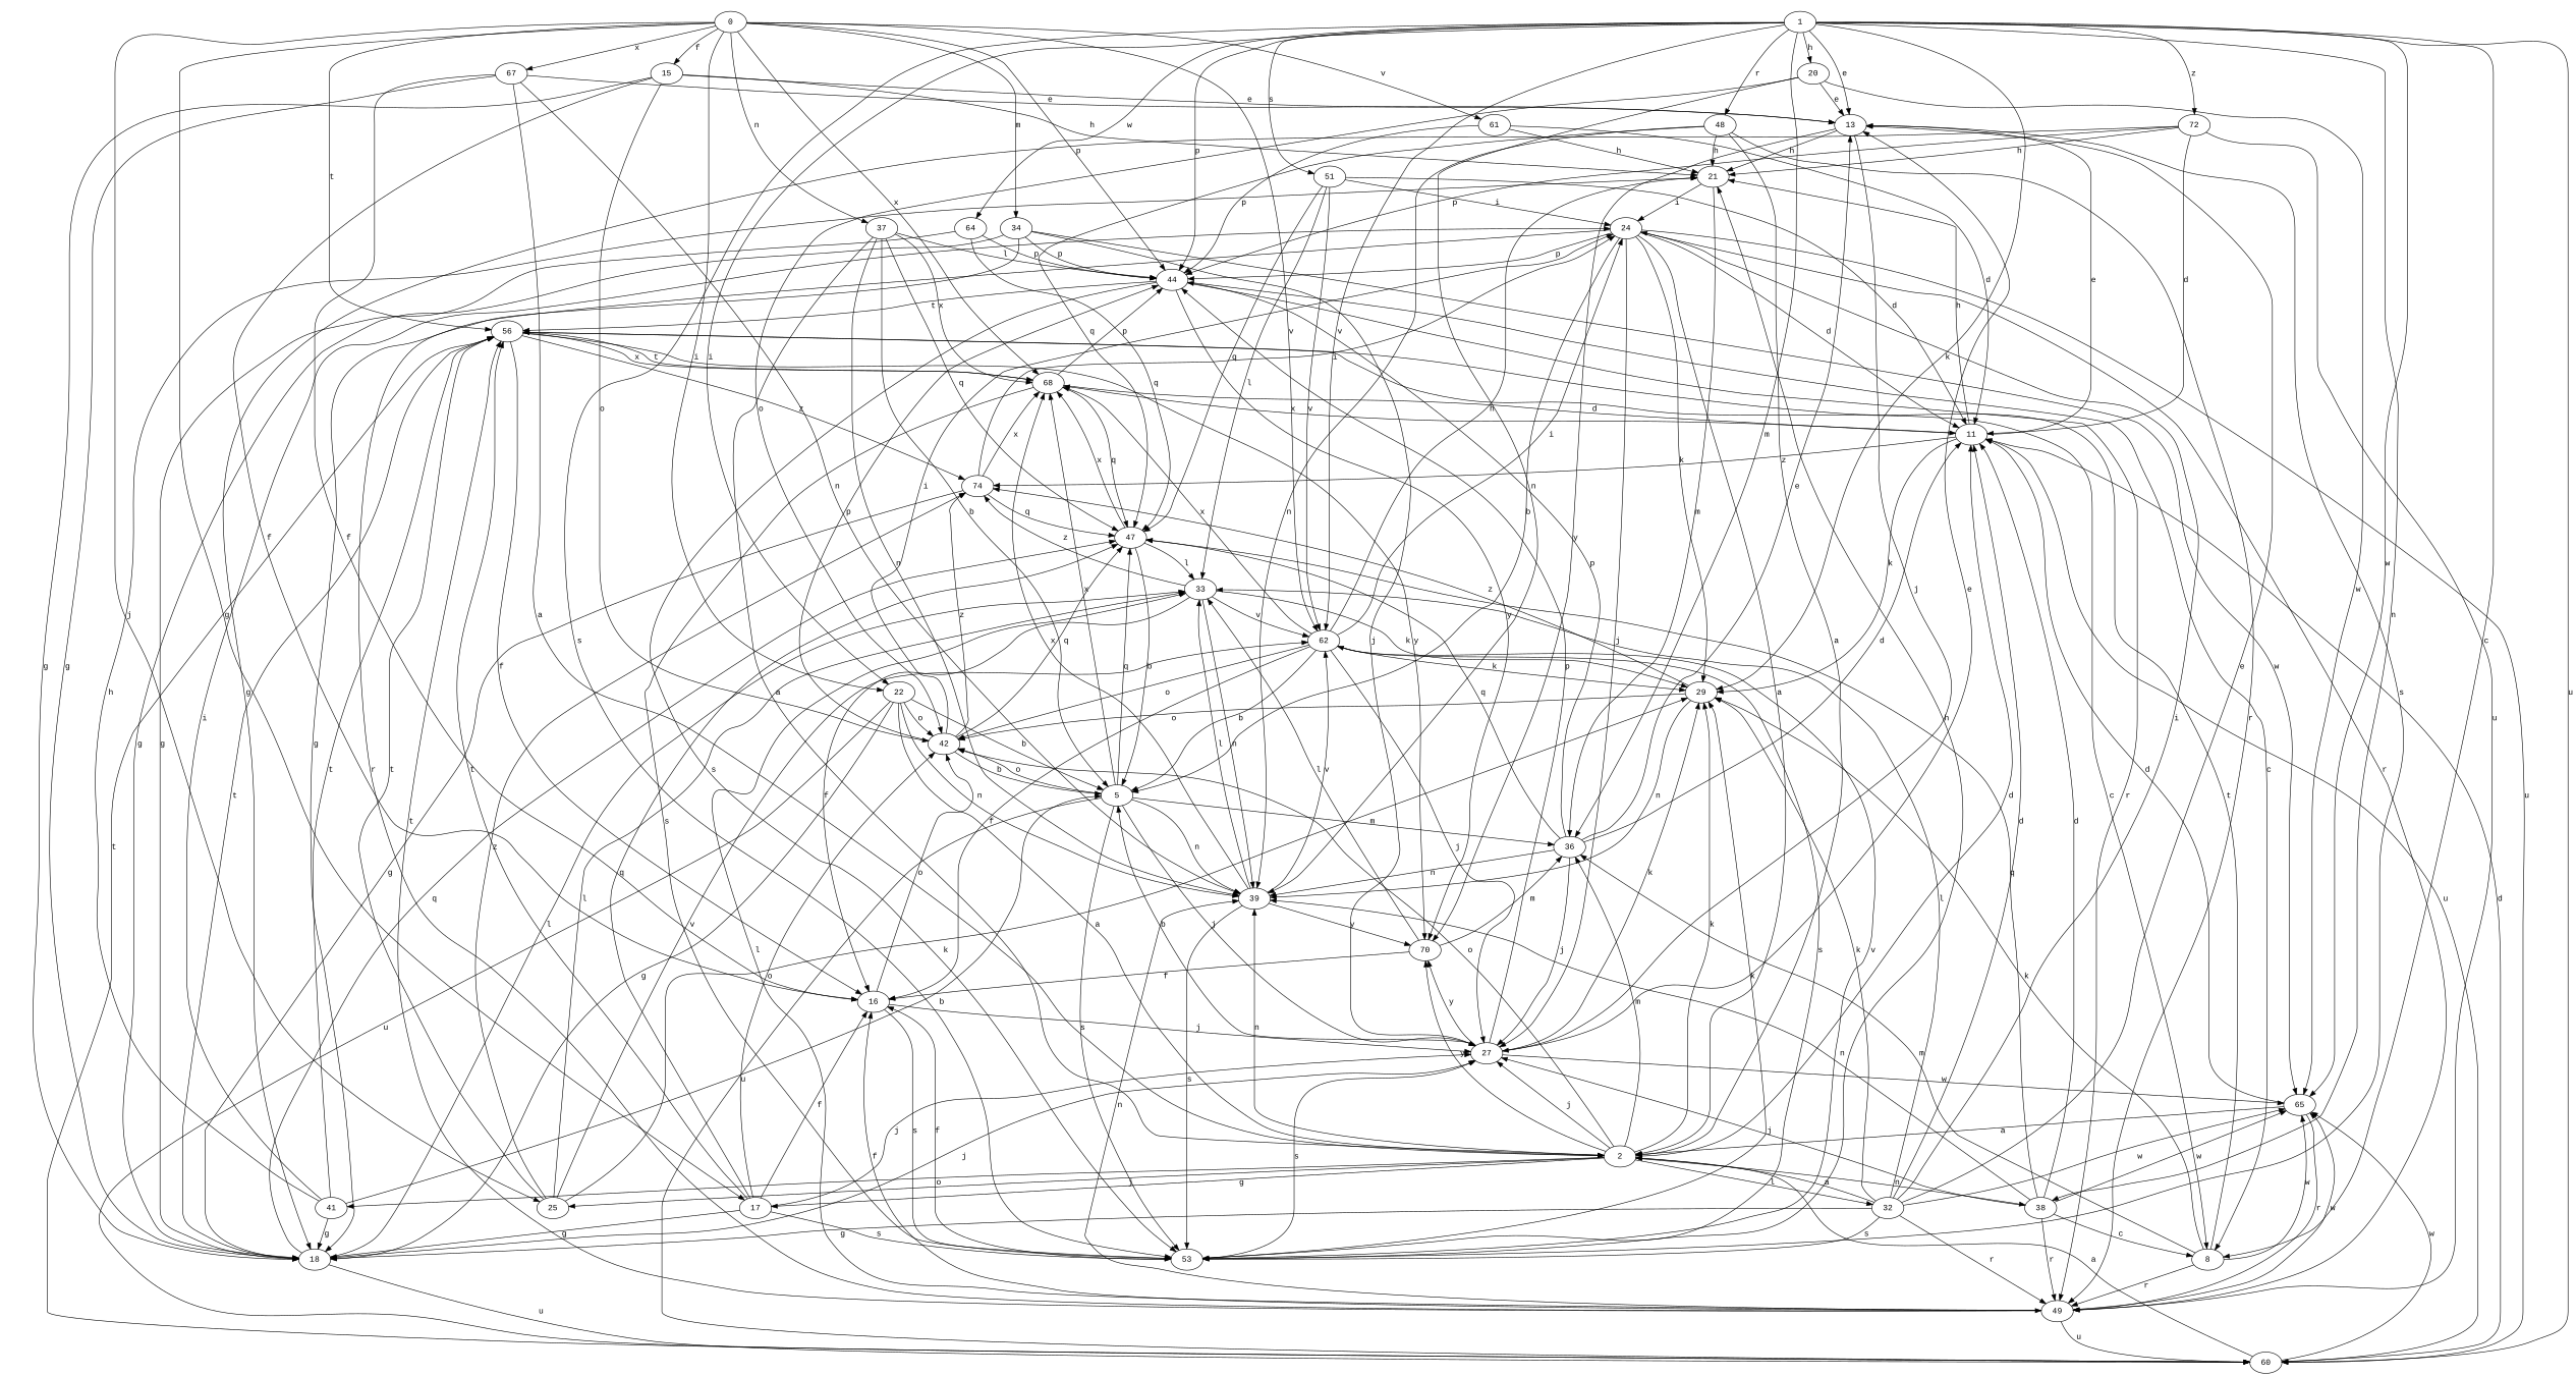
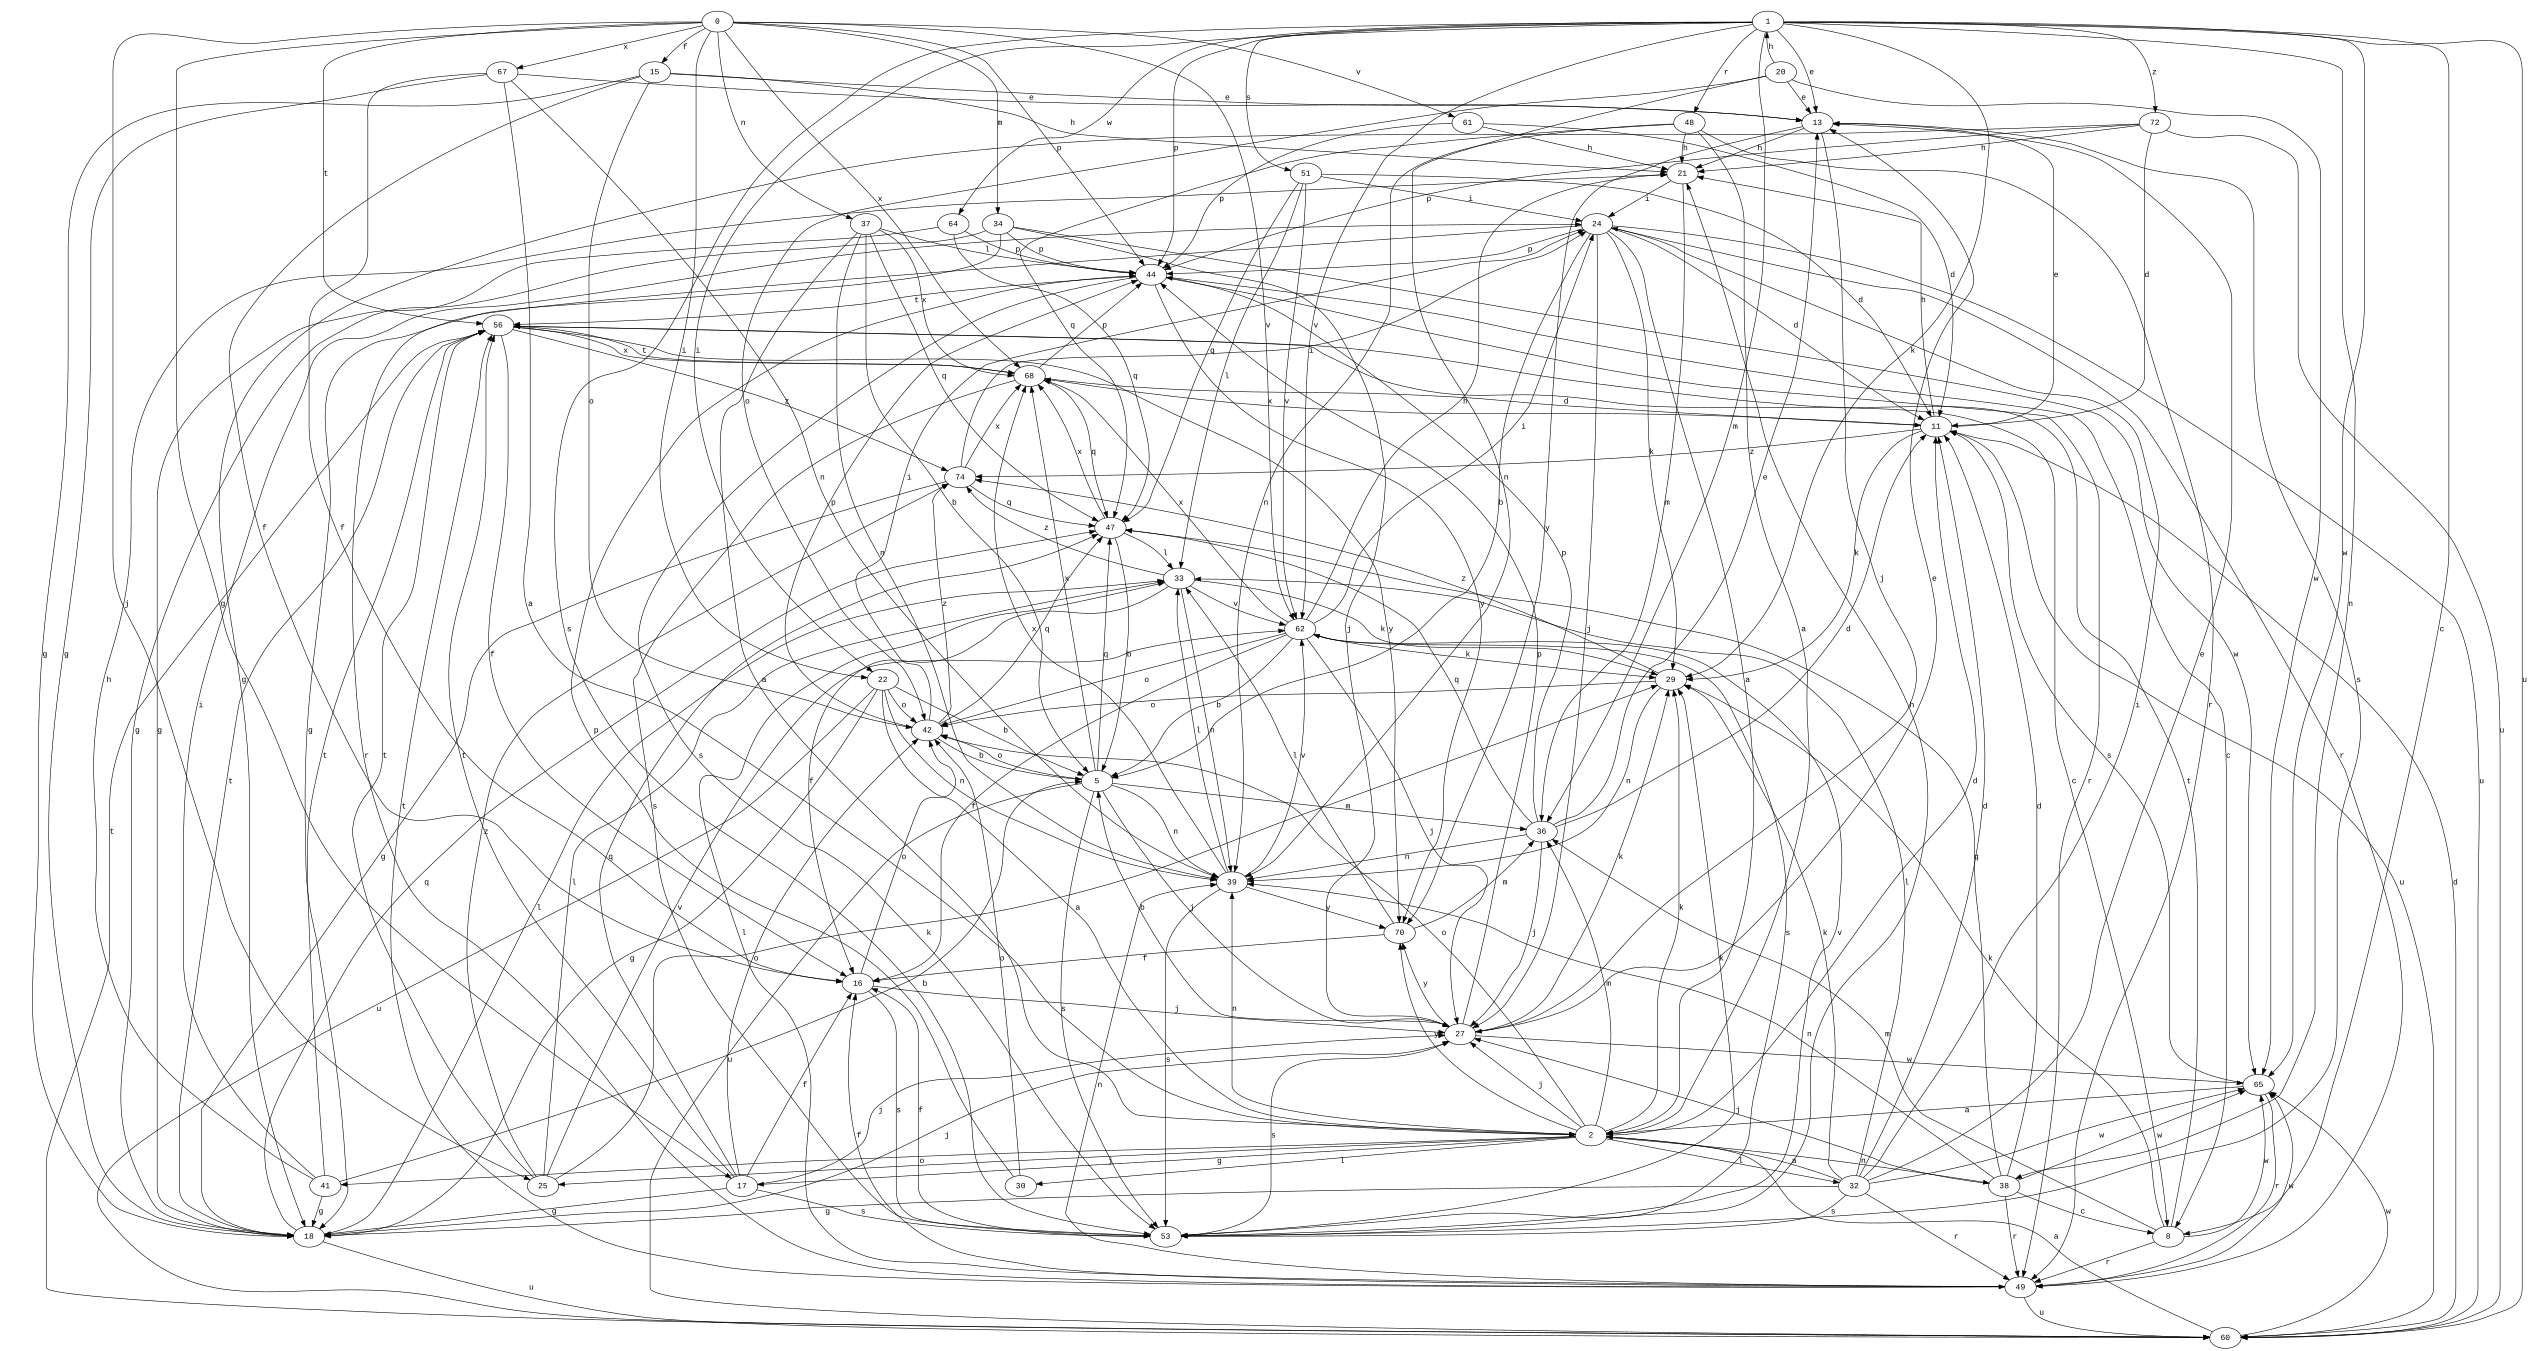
  strict digraph {
    fontname="Liberation Mono"
    node [fontname="Liberation Mono"]
    edge [fontname="Liberation Mono"]
    0
    15
    17
    22
    25
    34
    37
    44
    56
    61
    62
    67
    68
    13
    42
    21
    16
    18
    53
    27
    47
    60
    2
    39
    5
    29
    74
    33
    65
    49
    8
    70
    11
    24
    1
    20
    36
    38
    48
    51
    64
    72
+   30
    32
    41
    0 -> 15 [label=f]
    0 -> 17 [label=g]
    0 -> 22 [label=i]
    0 -> 25 [label=j]
    0 -> 34 [label=m]
    0 -> 37 [label=n]
    0 -> 44 [label=p]
    0 -> 56 [label=t]
    0 -> 61 [label=v]
    0 -> 62 [label=v]
    0 -> 67 [label=x]
    0 -> 68 [label=x]
    15 -> 13 [label=e]
    15 -> 42 [label=o]
    15 -> 21 [label=h]
    15 -> 16 [label=f]
    15 -> 18 [label=g]
    17 -> 56 [label=t]
    17 -> 42 [label=o]
    17 -> 16 [label=f]
    17 -> 18 [label=g]
    17 -> 53 [label=s]
    17 -> 27 [label=j]
    17 -> 47 [label=q]
    22 -> 42 [label=o]
    22 -> 18 [label=g]
    22 -> 60 [label=u]
    22 -> 2 [label=a]
    22 -> 39 [label=n]
    22 -> 5 [label=b]
    25 -> 56 [label=t]
    25 -> 62 [label=v]
    25 -> 29 [label=k]
    25 -> 74 [label=z]
    25 -> 33 [label=l]
    34 -> 44 [label=p]
    34 -> 18 [label=g]
    34 -> 27 [label=j]
    34 -> 65 [label=w]
    34 -> 49 [label=r]
    37 -> 44 [label=l]
    37 -> 68 [label=x]
    37 -> 47 [label=q]
    37 -> 2 [label=a]
    37 -> 39 [label=n]
    37 -> 5 [label=b]
    44 -> 56 [label=t]
    44 -> 53 [label=s]
    44 -> 49 [label=r]
    44 -> 8 [label=c]
    44 -> 70 [label=y]
    56 -> 68 [label=x]
    56 -> 16 [label=f]
    56 -> 74 [label=z]
    56 -> 8 [label=c]
    56 -> 70 [label=y]
    61 -> 44 [label=p]
    61 -> 21 [label=h]
    61 -> 11 [label=d]
    62 -> 68 [label=x]
    62 -> 42 [label=o]
    62 -> 21 [label=h]
    62 -> 16 [label=f]
    62 -> 53 [label=s]
    62 -> 27 [label=j]
    62 -> 5 [label=b]
    62 -> 29 [label=k]
    62 -> 24 [label=i]
    67 -> 13 [label=e]
    67 -> 16 [label=f]
    67 -> 18 [label=g]
    67 -> 2 [label=a]
    67 -> 39 [label=n]
    68 -> 44 [label=p]
    68 -> 56 [label=t]
    68 -> 53 [label=s]
    68 -> 47 [label=q]
    68 -> 11 [label=d]
    13 -> 21 [label=h]
    13 -> 53 [label=s]
    13 -> 27 [label=j]
    13 -> 70 [label=y]
    42 -> 44 [label=p]
    42 -> 47 [label=q]
    42 -> 5 [label=b]
    42 -> 74 [label=z]
    42 -> 24 [label=i]
    21 -> 24 [label=i]
    21 -> 36 [label=m]
    16 -> 42 [label=o]
    16 -> 53 [label=s]
    16 -> 27 [label=j]
    18 -> 56 [label=t]
    18 -> 27 [label=j]
    18 -> 47 [label=q]
    18 -> 60 [label=u]
    18 -> 33 [label=l]
    53 -> 62 [label=v]
    53 -> 21 [label=h]
    53 -> 16 [label=f]
    53 -> 27 [label=s]
    53 -> 29 [label=k]
    27 -> 44 [label=p]
    27 -> 13 [label=e]
    27 -> 5 [label=b]
    27 -> 29 [label=k]
    27 -> 65 [label=w]
    27 -> 70 [label=y]
    47 -> 68 [label=x]
    47 -> 5 [label=b]
    47 -> 33 [label=l]
    60 -> 56 [label=t]
    60 -> 2 [label=a]
    60 -> 65 [label=w]
    60 -> 11 [label=d]
    2 -> 17 [label=g]
    2 -> 25 [label=j]
    2 -> 42 [label=o]
    2 -> 27 [label=j]
    2 -> 39 [label=n]
    2 -> 29 [label=k]
    2 -> 70 [label=y]
    2 -> 11 [label=d]
    2 -> 36 [label=m]
    2 -> 38 [label=n]
+   2 -> 30 [label=l]
    2 -> 32 [label=l]
    2 -> 41 [label=o]
    39 -> 62 [label=v]
    39 -> 68 [label=x]
    39 -> 53 [label=s]
    39 -> 33 [label=l]
    39 -> 70 [label=y]
    5 -> 68 [label=x]
    5 -> 42 [label=o]
    5 -> 53 [label=s]
    5 -> 27 [label=j]
    5 -> 47 [label=q]
    5 -> 60 [label=u]
    5 -> 39 [label=n]
    5 -> 36 [label=m]
    29 -> 42 [label=o]
    29 -> 39 [label=n]
    29 -> 74 [label=z]
    74 -> 68 [label=x]
    74 -> 18 [label=g]
    74 -> 47 [label=q]
    74 -> 24 [label=i]
    33 -> 62 [label=v]
    33 -> 16 [label=f]
    33 -> 39 [label=n]
    33 -> 29 [label=k]
    33 -> 74 [label=z]
    65 -> 2 [label=a]
    65 -> 49 [label=r]
-   65 -> 11 [label=d]
+   65 -> 11 [label=s]
    49 -> 56 [label=t]
    49 -> 16 [label=f]
    49 -> 60 [label=u]
    49 -> 39 [label=n]
    49 -> 33 [label=l]
    49 -> 65 [label=w]
    8 -> 56 [label=t]
    8 -> 29 [label=k]
    8 -> 65 [label=w]
    8 -> 49 [label=r]
    8 -> 36 [label=m]
    70 -> 16 [label=f]
    70 -> 33 [label=l]
    70 -> 36 [label=m]
    11 -> 68 [label=x]
    11 -> 13 [label=e]
    11 -> 21 [label=h]
    11 -> 60 [label=u]
    11 -> 29 [label=k]
    11 -> 74 [label=z]
    24 -> 44 [label=p]
    24 -> 18 [label=g]
    24 -> 27 [label=j]
    24 -> 60 [label=u]
    24 -> 2 [label=a]
    24 -> 5 [label=b]
    24 -> 29 [label=k]
    24 -> 49 [label=r]
    24 -> 11 [label=d]
    1 -> 22 [label=i]
    1 -> 44 [label=p]
    1 -> 62 [label=v]
    1 -> 13 [label=e]
    1 -> 53 [label=s]
    1 -> 60 [label=u]
    1 -> 29 [label=k]
    1 -> 65 [label=w]
    1 -> 8 [label=c]
-   1 -> 20 [label=h]
+   20 -> 1 [label=h]
    1 -> 36 [label=m]
    1 -> 38 [label=n]
    1 -> 48 [label=r]
    1 -> 51 [label=s]
    1 -> 64 [label=w]
    1 -> 72 [label=z]
    20 -> 13 [label=e]
    20 -> 42 [label=o]
    20 -> 39 [label=n]
    20 -> 65 [label=w]
    36 -> 44 [label=p]
    36 -> 13 [label=e]
    36 -> 27 [label=j]
    36 -> 47 [label=q]
    36 -> 39 [label=n]
    36 -> 11 [label=d]
    38 -> 27 [label=j]
    38 -> 47 [label=q]
    38 -> 39 [label=n]
    38 -> 65 [label=w]
    38 -> 49 [label=r]
    38 -> 8 [label=c]
    38 -> 11 [label=d]
    48 -> 21 [label=h]
    48 -> 47 [label=q]
    48 -> 2 [label=a]
    48 -> 39 [label=n]
    48 -> 49 [label=r]
    51 -> 62 [label=v]
    51 -> 47 [label=q]
    51 -> 33 [label=l]
    51 -> 11 [label=d]
    51 -> 24 [label=i]
    64 -> 44 [label=p]
    64 -> 18 [label=g]
    64 -> 47 [label=q]
    72 -> 44 [label=p]
    72 -> 21 [label=h]
    72 -> 18 [label=g]
-   72 -> 49 [label=u]
+   72 -> 60 [label=u]
    72 -> 11 [label=d]
+   30 -> 44 [label=p]
+   30 -> 42 [label=o]
    32 -> 13 [label=e]
    32 -> 18 [label=g]
    32 -> 53 [label=s]
    32 -> 2 [label=a]
    32 -> 29 [label=k]
    32 -> 33 [label=l]
    32 -> 65 [label=w]
    32 -> 49 [label=r]
    32 -> 11 [label=d]
    32 -> 24 [label=i]
    41 -> 56 [label=t]
    41 -> 21 [label=h]
    41 -> 18 [label=g]
    41 -> 5 [label=b]
    41 -> 24 [label=i]
  }
